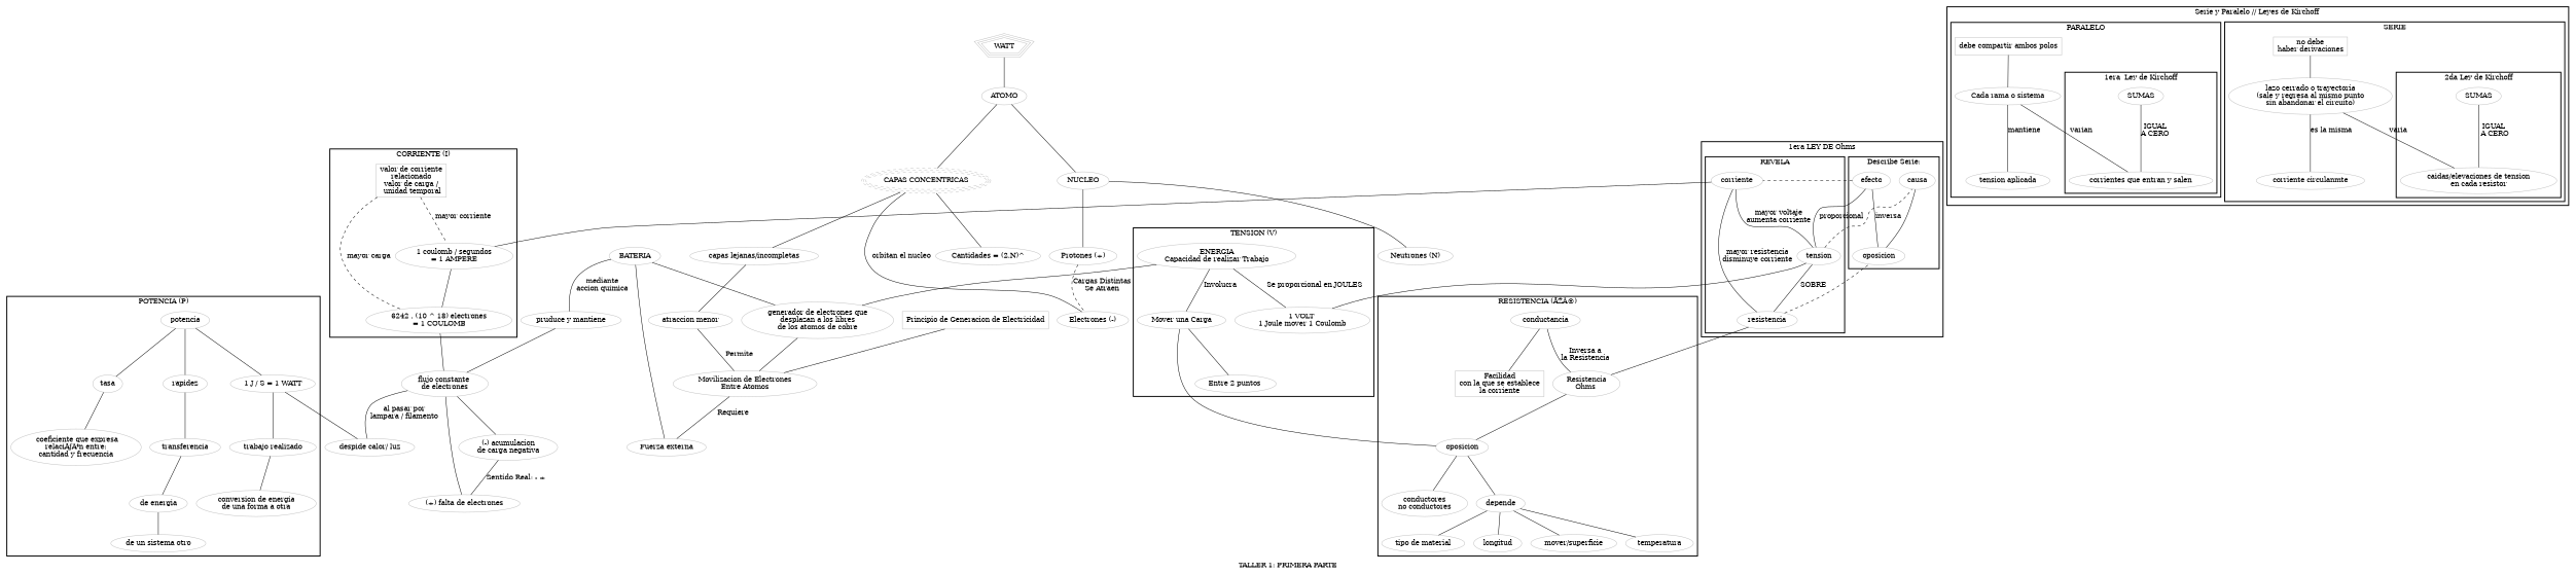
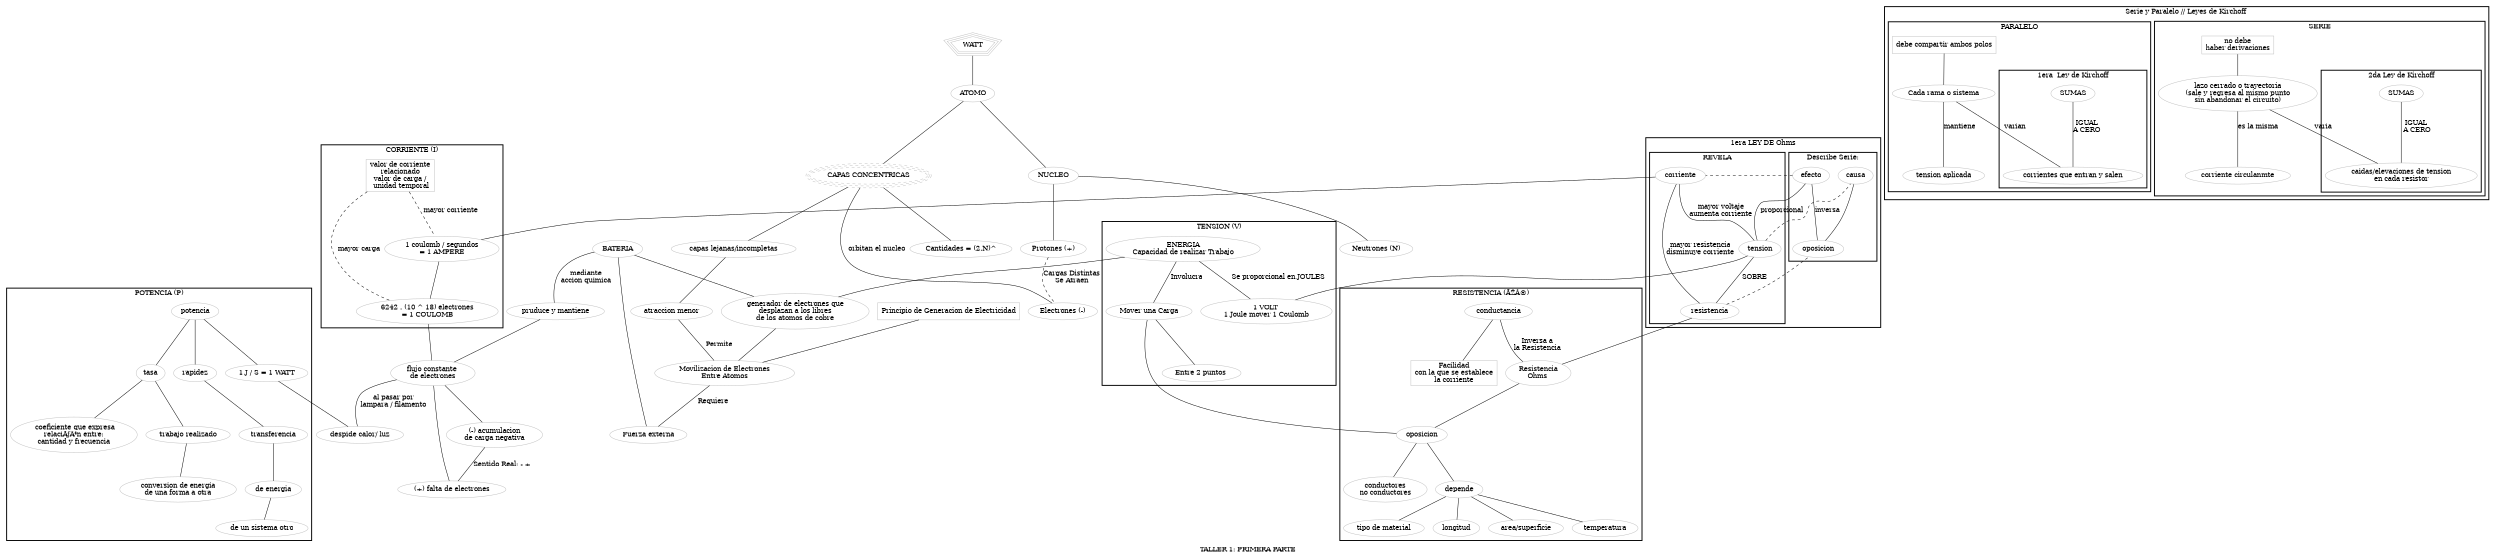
  graph {
    label="TALLER 1: PRIMERA PARTE"
    style=bold
    node [color=gray]
    n1 [label="6242 . (10 ^ 18) electrones\n= 1 COULOMB"]
    n2 [label="1 coulomb / segundos\n= 1 AMPERE"]
    n3 [label="valor de corriente\nrelacionado\nvalor de carga /\n unidad temporal" shape=polygon]
    n4 [label="ENERGIA\nCapacidad de realizar Trabajo"]
    n5 [label="Mover una Carga"]
    n6 [label="1 VOLT \n1 Joule mover 1 Coulomb"]
    n7 [label="Entre 2 puntos "]
    oposicion
    "conductores\nno conductores"
    depende
    n11 [label="Resistencia\nOhms "]
    "tipo de material"
    longitud
-   "area/superficie" [label="mover/superficie"]
+   "area/superficie"
    temperatura
    conductancia
    n17 [label="Facilidad\ncon la que se establece\nla corriente" shape=polygon]
    efecto
    causa
    n20 [label=oposicion]
    corriente
    tension
    resistencia
    n24 [label="1 J / S = 1 WATT"]
    potencia
    tasa
    rapidez
    n28 [label="trabajo realizado"]
    n29 [label=" coeficiente que expresa\nrelaciÃƒÂ³n entre:\ncantidad y frecuencia"]
    n30 [label="conversion de energia\nde una forma a otra"]
    transferencia
    "de energia"
    n33 [label="de un sistema otro"]
    n34 [label="caidas/elevaciones de tension\nen cada resistor"]
    n35 [label=SUMAS]
    n36 [label="no debe\nhaber derivaciones" shape=polygon]
    n37 [label="lazo cerrado o trayectoria\n(sale y regresa al mismo punto\nsin abandonar el circuito)"]
    "corriente circulanmte"
    n39 [label="corrientes que entran y salen"]
    n40 [label=SUMAS]
    n41 [label="debe compartir ambos polos" shape=polygon]
    n42 [label="Cada rama o sistema"]
    "tension aplicada"
    n44 [label="flujo constante \nde electrones"]
    n45 [label="generador de electrones que\ndesplazan a los libres\nde los atomos de cobre"]
    n46 [label="despide calor/ luz"]
    n47 [label=WATT peripheries=3 shape=polygon sides=5]
    n48 [label=ATOMO]
    n49 [label=NUCLEO]
    n50 [label="CAPAS CONCENTRICAS" peripheries=3 style=dashed]
    n51 [label="Neutrones (N)"]
    n52 [label="Protones (+)"]
    n53 [label="Electrones (-)"]
    n54 [label="Cantidades = (2.N)^"]
    n55 [label="capas lejanas/incompletas"]
    n56 [label="atraccion menor"]
    n57 [label="Movilizacion de Electrones\nEntre Atomos"]
    n58 [label="Fuerza externa"]
    BATERIA
    n60 [label="pruduce y mantiene"]
    n61 [label="Principio de Generacion de Electricidad" shape=polygon]
    n62 [label="(-) acumulacion\nde carga negativa"]
    n63 [label="(+) falta de electrones"]
    subgraph cluster_1 {
      label="CORRIENTE (I)"
      n1
      n2
      n3
    }
    subgraph cluster_2 {
      label="TENSION (V)"
      n4
      n5
      n6
      n7
    }
    subgraph cluster_3 {
      label="RESISTENCIA (ÃŽÂ©)"
      oposicion
      "conductores\nno conductores"
      depende
      n11
      "tipo de material"
      longitud
      "area/superficie"
      temperatura
      conductancia
      n17
    }
    subgraph cluster_4 {
      label="1era LEY DE Ohms"
      subgraph cluster_5 {
        label="Describe Serie:"
        efecto
        causa
        n20
      }
      subgraph cluster_6 {
        label=REVELA
        corriente
        tension
        resistencia
      }
    }
    subgraph cluster_7 {
      label="POTENCIA (P)"
      n24
      potencia
      tasa
      rapidez
      n28
      n29
      n30
      transferencia
      "de energia"
      n33
    }
    subgraph cluster_8 {
      label="Leyes de Kirchoff"
    }
    subgraph cluster_9 {
      label="Serie y Paralelo // Leyes de Kirchoff "
      subgraph cluster_10 {
        label=SERIE
        n36
        n37
        "corriente circulanmte"
        subgraph cluster_11 {
          label="2da Ley de Kirchoff"
          n34
          n35
        }
      }
      subgraph cluster_12 {
        label=PARALELO
        n41
        n42
        "tension aplicada"
        subgraph cluster_13 {
          label="1era  Ley de Kirchoff"
          n39
          n40
        }
      }
    }
    n1 -- n44
    n2 -- n1
    n3 -- n1 [label="mayor carga" style=dashed]
    n3 -- n2 [label="mayor corriente" style=dashed]
    n4 -- n5 [label=Involucra]
    n4 -- n6 [label=" Se proporcional en JOULES"]
    n4 -- n45
    n5 -- n7
    n5 -- oposicion
    oposicion -- "conductores\nno conductores"
    oposicion -- depende
    depende -- "tipo de material"
    depende -- longitud
    depende -- "area/superficie"
    depende -- temperatura
    n11 -- oposicion
    conductancia -- n11 [label="Inversa a\nla Resistencia"]
    conductancia -- n17
    efecto -- n20 [label=inversa]
    efecto -- corriente [style=dashed]
    efecto -- tension [label=proporcional]
    causa -- n20
    corriente -- n2
    corriente -- tension [label="mayor voltaje\naumenta corriente"]
    corriente -- resistencia [label="mayor resistencia\ndisminuye corriente"]
    tension -- n6
    tension -- causa [style=dashed]
    tension -- resistencia [label=SOBRE]
    resistencia -- n11
    resistencia -- n20 [style=dashed]
    n24 -- n46
    potencia -- n24
    potencia -- tasa
    potencia -- rapidez
-   n24 -- n28
+   tasa -- n28
    tasa -- n29
    rapidez -- transferencia
    n28 -- n30
    transferencia -- "de energia"
    "de energia" -- n33
    n35 -- n34 [label="IGUAL\n A CERO"]
    n36 -- n37
    n37 -- n34 [label=varia]
    n37 -- "corriente circulanmte" [label="es la misma"]
    n40 -- n39 [label="IGUAL\nA CERO"]
    n41 -- n42
    n42 -- n39 [label=varian]
    n42 -- "tension aplicada" [label=mantiene]
    n44 -- n46 [label="al pasar por\nlampara / filamento"]
    n44 -- n62
    n45 -- n57
    n47 -- n48
    n48 -- n49
    n48 -- n50
    n49 -- n51
    n49 -- n52
    n50 -- n53 [label="orbitan el nucleo"]
    n50 -- n54
    n50 -- n55
    n52 -- n53 [label="Cargas Distintas\nSe Atraen" style=dashed]
    n55 -- n56
    n56 -- n57 [label=Permite]
    n57 -- n58 [label=Requiere]
    n58 -- BATERIA
    BATERIA -- n45
    BATERIA -- n60 [label="mediante\naccion quimica"]
    n60 -- n44
    n61 -- n57
    n62 -- n63 [label="Sentido Real: - +"]
    n63 -- n44
  }
